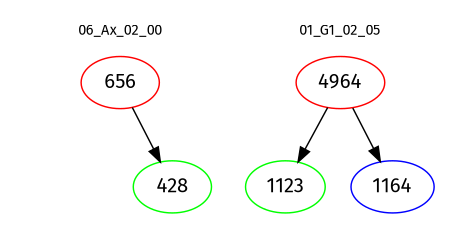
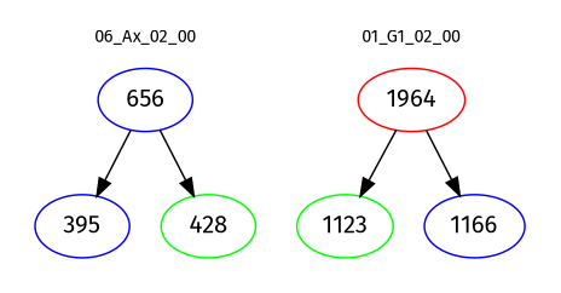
  digraph {
    fontname="Fira Sans"
    node [color=red fontname="Fira Sans"]
    edge [color=black fontname="Fira Sans"]
-   n1 [label=656]
+   n1 [color=blue label=656]
+   n2 [color=blue label=395]
    n3 [color=green label=428]
-   n4 [label=4964]
+   n4 [label=1964]
    n5 [color=green label=1123]
-   n6 [color=blue label=1164]
+   n6 [color=blue label=1166]
    subgraph cluster_1 {
      color=white
      fontsize=10
      label="06_Ax_02_00"
      n1
+     n2
      n3
    }
    subgraph cluster_2 {
      color=white
      fontsize=10
-     label="01_G1_02_05"
+     label="01_G1_02_00"
      n4
      n5
      n6
    }
+   n1 -> n2
    n1 -> n3
    n4 -> n5
    n4 -> n6
  }
